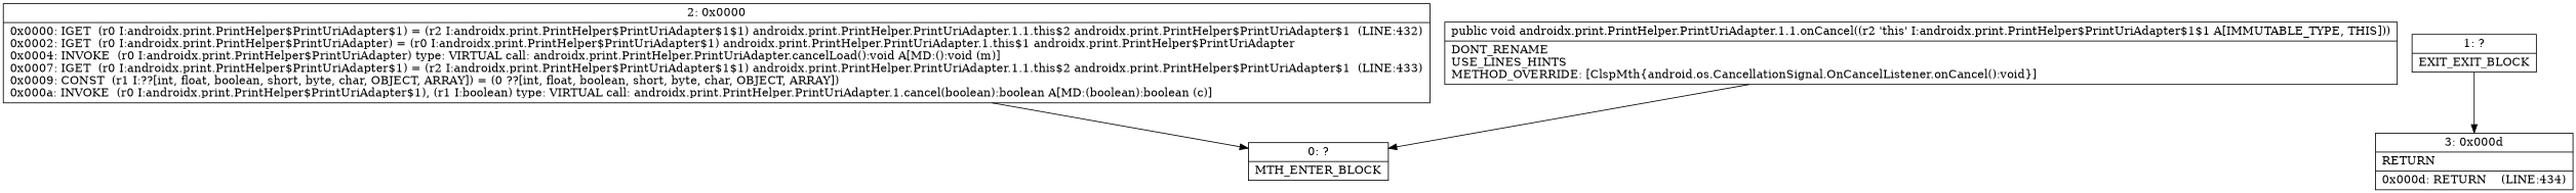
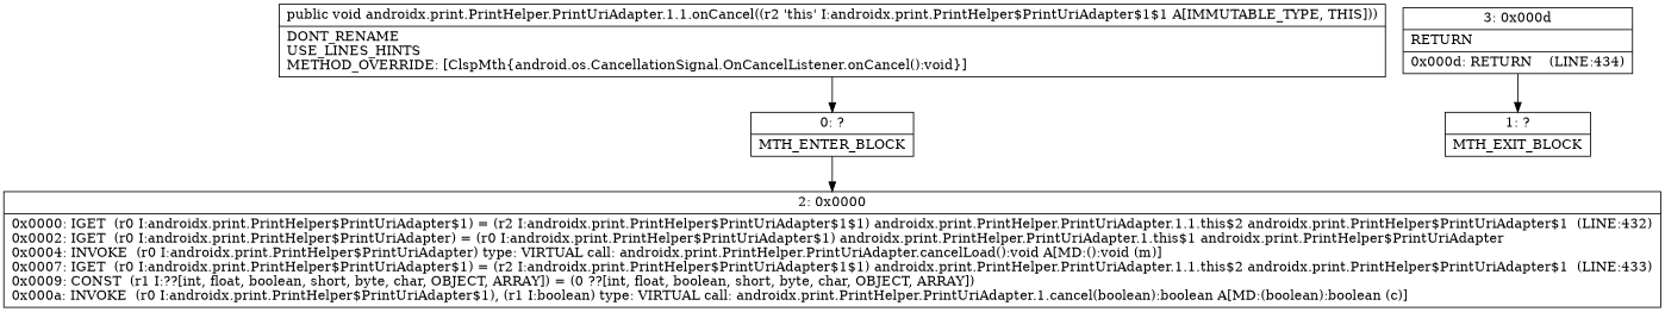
  digraph {
    node [shape=record]
    n1 [label="{0\:\ ?|MTH_ENTER_BLOCK\l}"]
    n2 [label="{2\:\ 0x0000|0x0000: IGET  (r0 I:androidx.print.PrintHelper$PrintUriAdapter$1) = (r2 I:androidx.print.PrintHelper$PrintUriAdapter$1$1) androidx.print.PrintHelper.PrintUriAdapter.1.1.this$2 androidx.print.PrintHelper$PrintUriAdapter$1  (LINE:432)\l0x0002: IGET  (r0 I:androidx.print.PrintHelper$PrintUriAdapter) = (r0 I:androidx.print.PrintHelper$PrintUriAdapter$1) androidx.print.PrintHelper.PrintUriAdapter.1.this$1 androidx.print.PrintHelper$PrintUriAdapter \l0x0004: INVOKE  (r0 I:androidx.print.PrintHelper$PrintUriAdapter) type: VIRTUAL call: androidx.print.PrintHelper.PrintUriAdapter.cancelLoad():void A[MD:():void (m)]\l0x0007: IGET  (r0 I:androidx.print.PrintHelper$PrintUriAdapter$1) = (r2 I:androidx.print.PrintHelper$PrintUriAdapter$1$1) androidx.print.PrintHelper.PrintUriAdapter.1.1.this$2 androidx.print.PrintHelper$PrintUriAdapter$1  (LINE:433)\l0x0009: CONST  (r1 I:??[int, float, boolean, short, byte, char, OBJECT, ARRAY]) = (0 ??[int, float, boolean, short, byte, char, OBJECT, ARRAY]) \l0x000a: INVOKE  (r0 I:androidx.print.PrintHelper$PrintUriAdapter$1), (r1 I:boolean) type: VIRTUAL call: androidx.print.PrintHelper.PrintUriAdapter.1.cancel(boolean):boolean A[MD:(boolean):boolean (c)]\l}"]
    n3 [label="{3\:\ 0x000d|RETURN\l|0x000d: RETURN    (LINE:434)\l}"]
-   n4 [label="{1\:\ ?|EXIT_EXIT_BLOCK\l}"]
+   n4 [label="{1\:\ ?|MTH_EXIT_BLOCK\l}"]
    n5 [label="{public void androidx.print.PrintHelper.PrintUriAdapter.1.1.onCancel((r2 'this' I:androidx.print.PrintHelper$PrintUriAdapter$1$1 A[IMMUTABLE_TYPE, THIS]))  | DONT_RENAME\lUSE_LINES_HINTS\lMETHOD_OVERRIDE: [ClspMth\{android.os.CancellationSignal.OnCancelListener.onCancel():void\}]\l}"]
-   n2 -> n1
-   n4 -> n3
+   n1 -> n2
+   n3 -> n4
    n5 -> n1
  }
